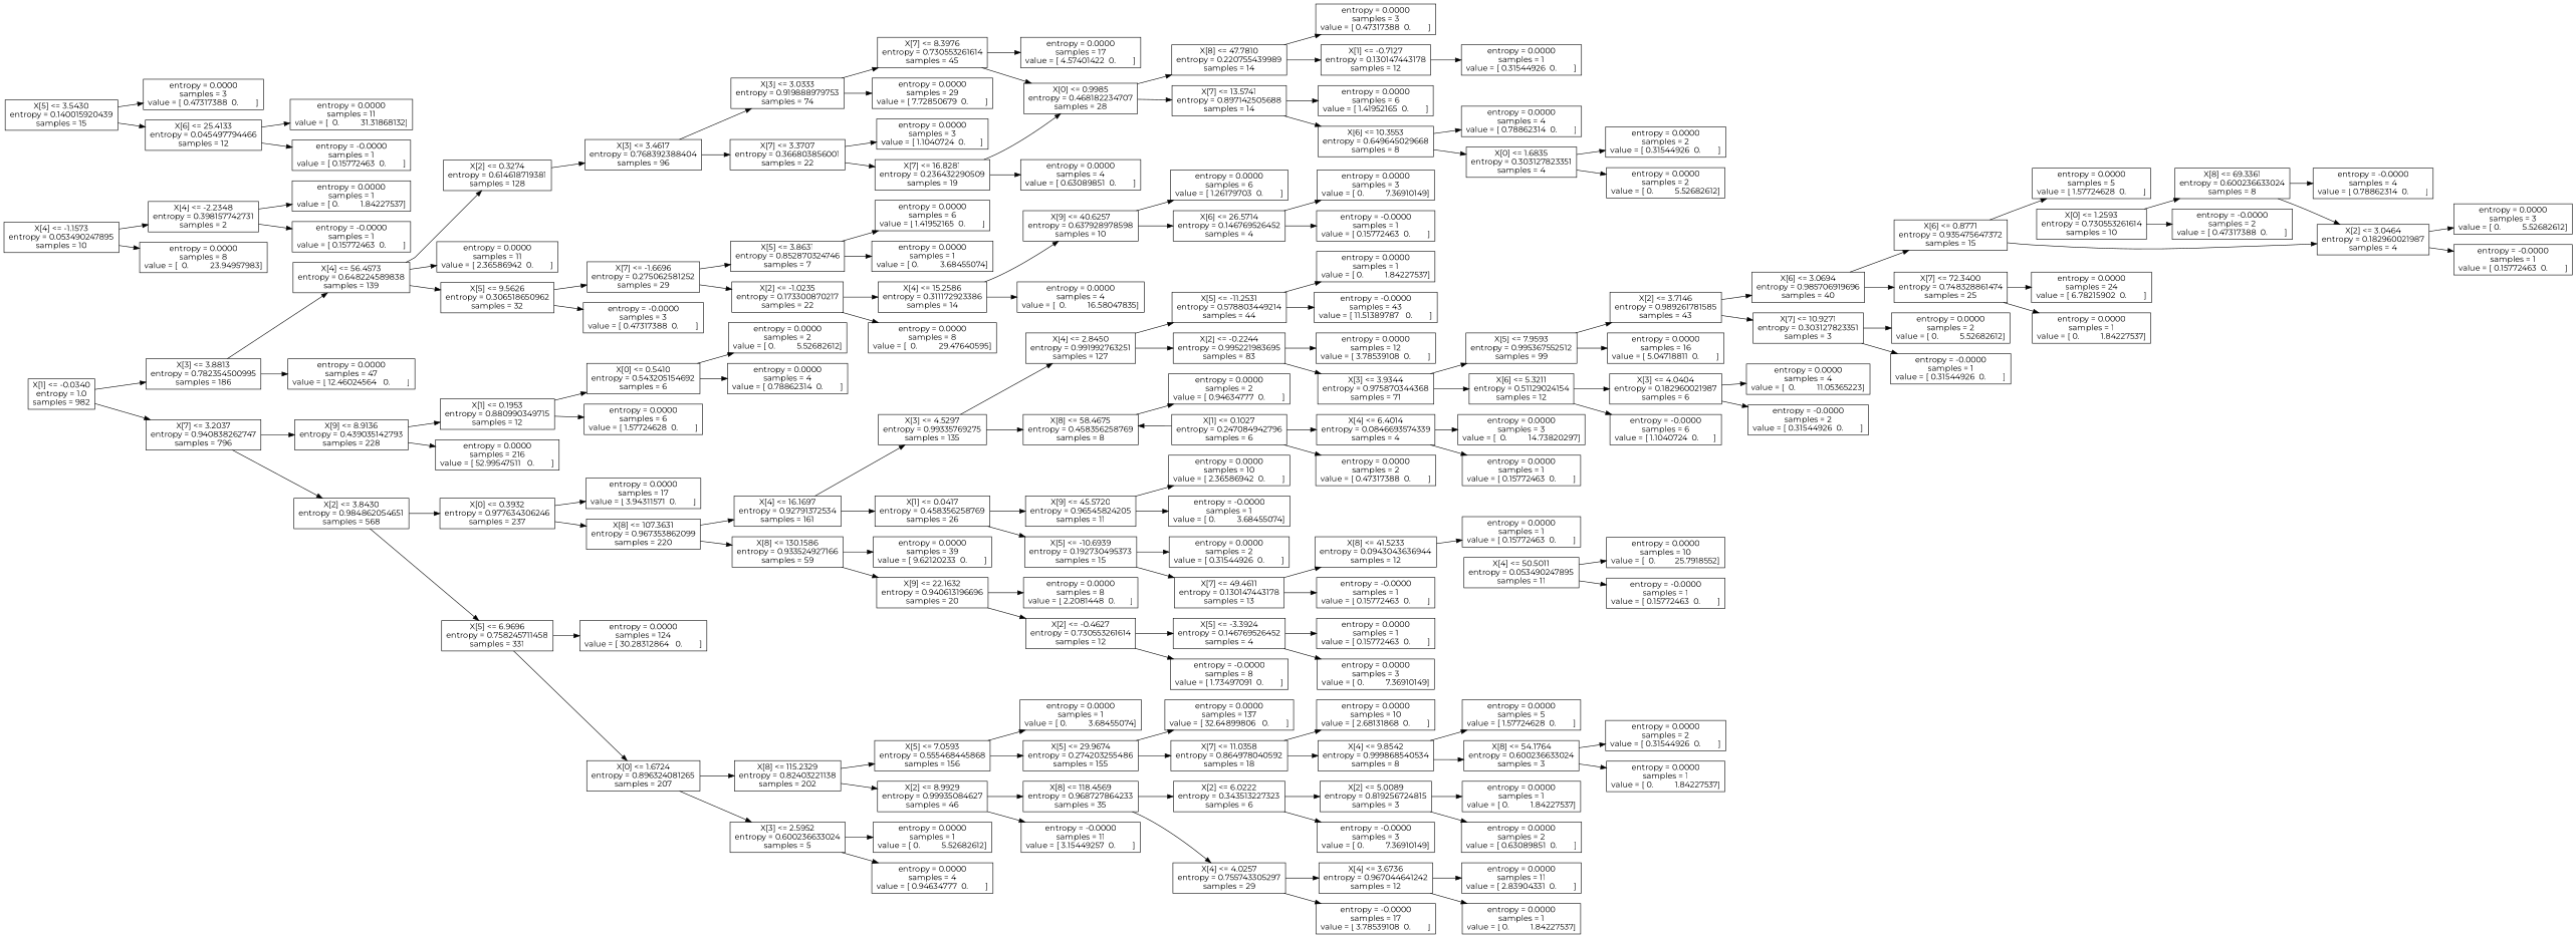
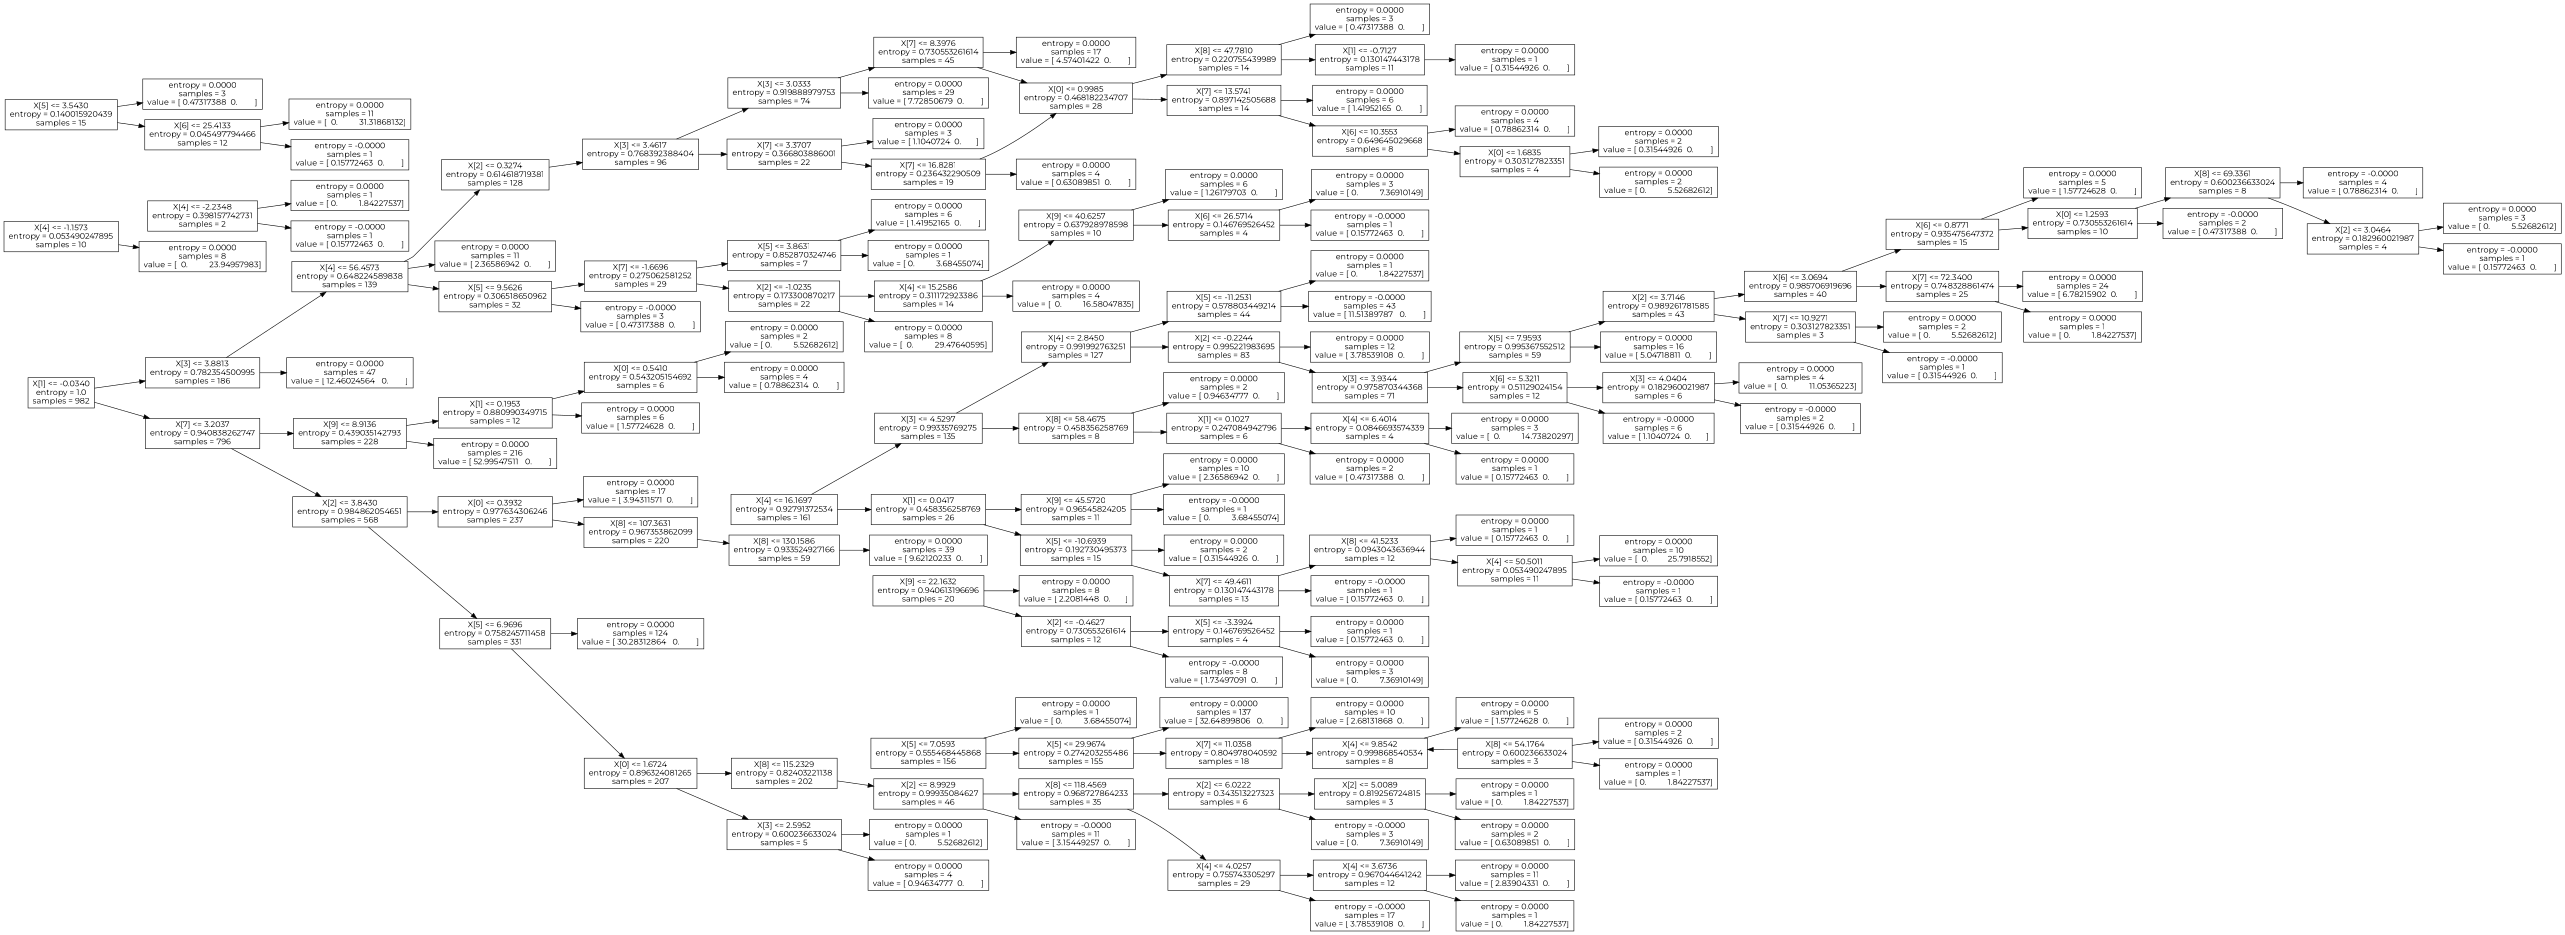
  digraph {
    fontname=Montserrat
    rankdir=LR
    node [fontname=Montserrat shape=box]
    edge [fontname=Montserrat]
    n1 [label="X[1] <= -0.0340\nentropy = 1.0\nsamples = 982"]
    n2 [label="X[3] <= 3.8813\nentropy = 0.782354500995\nsamples = 186"]
    n3 [label="X[7] <= 3.2037\nentropy = 0.940838262747\nsamples = 796"]
    n4 [label="X[4] <= 56.4573\nentropy = 0.648224589838\nsamples = 139"]
    n5 [label="entropy = 0.0000\nsamples = 47\nvalue = [ 12.46024564   0.        ]"]
    n6 [label="X[9] <= 8.9136\nentropy = 0.439035142793\nsamples = 228"]
    n7 [label="X[2] <= 3.8430\nentropy = 0.984862054651\nsamples = 568"]
    n8 [label="X[2] <= 0.3274\nentropy = 0.614618719381\nsamples = 128"]
    n9 [label="entropy = 0.0000\nsamples = 11\nvalue = [ 2.36586942  0.        ]"]
    n10 [label="X[5] <= 9.5626\nentropy = 0.306518650962\nsamples = 32"]
    n11 [label="X[3] <= 3.4617\nentropy = 0.768392388404\nsamples = 96"]
    n12 [label="X[7] <= -1.6696\nentropy = 0.275062581252\nsamples = 29"]
    n13 [label="entropy = -0.0000\nsamples = 3\nvalue = [ 0.47317388  0.        ]"]
    n14 [label="X[3] <= 3.0333\nentropy = 0.919888979753\nsamples = 74"]
-   n15 [label="X[7] <= 3.3707\nentropy = 0.366803856001\nsamples = 22"]
+   n15 [label="X[7] <= 3.3707\nentropy = 0.366803886001\nsamples = 22"]
    n16 [label="X[5] <= 3.8631\nentropy = 0.852870324746\nsamples = 7"]
    n17 [label="X[2] <= -1.0235\nentropy = 0.173300870217\nsamples = 22"]
    n18 [label="entropy = 0.0000\nsamples = 6\nvalue = [ 1.41952165  0.        ]"]
    n19 [label="entropy = 0.0000\nsamples = 1\nvalue = [ 0.          3.68455074]"]
    n20 [label="X[4] <= 15.2586\nentropy = 0.311172923386\nsamples = 14"]
    n21 [label="entropy = 0.0000\nsamples = 8\nvalue = [  0.          29.47640595]"]
    n22 [label="X[9] <= 40.6257\nentropy = 0.637928978598\nsamples = 10"]
    n23 [label="entropy = 0.0000\nsamples = 4\nvalue = [  0.          16.58047835]"]
    n24 [label="entropy = 0.0000\nsamples = 6\nvalue = [ 1.26179703  0.        ]"]
    n25 [label="X[6] <= 26.5714\nentropy = 0.146769526452\nsamples = 4"]
    n26 [label="entropy = 0.0000\nsamples = 3\nvalue = [ 0.          7.36910149]"]
    n27 [label="entropy = -0.0000\nsamples = 1\nvalue = [ 0.15772463  0.        ]"]
    n28 [label="X[7] <= 8.3976\nentropy = 0.730553261614\nsamples = 45"]
    n29 [label="entropy = 0.0000\nsamples = 29\nvalue = [ 7.72850679  0.        ]"]
    n30 [label="entropy = 0.0000\nsamples = 3\nvalue = [ 1.1040724  0.       ]"]
    n31 [label="X[7] <= 16.8281\nentropy = 0.236432290509\nsamples = 19"]
    n32 [label="entropy = 0.0000\nsamples = 17\nvalue = [ 4.57401422  0.        ]"]
    n33 [label="X[0] <= 0.9985\nentropy = 0.468182234707\nsamples = 28"]
    n34 [label="X[8] <= 47.7810\nentropy = 0.220755439989\nsamples = 14"]
    n35 [label="X[7] <= 13.5741\nentropy = 0.897142505688\nsamples = 14"]
    n36 [label="entropy = 0.0000\nsamples = 3\nvalue = [ 0.47317388  0.        ]"]
-   n37 [label="X[1] <= -0.7127\nentropy = 0.130147443178\nsamples = 12"]
+   n37 [label="X[1] <= -0.7127\nentropy = 0.130147443178\nsamples = 11"]
    n38 [label="entropy = 0.0000\nsamples = 6\nvalue = [ 1.41952165  0.        ]"]
    n39 [label="X[6] <= 10.3553\nentropy = 0.649645029668\nsamples = 8"]
    n40 [label="entropy = 0.0000\nsamples = 1\nvalue = [ 0.31544926  0.        ]"]
    n41 [label="X[4] <= -1.1573\nentropy = 0.053490247895\nsamples = 10"]
    n42 [label="X[4] <= -2.2348\nentropy = 0.398157742731\nsamples = 2"]
    n43 [label="entropy = 0.0000\nsamples = 8\nvalue = [  0.          23.94957983]"]
    n44 [label="entropy = 0.0000\nsamples = 1\nvalue = [ 0.          1.84227537]"]
    n45 [label="entropy = -0.0000\nsamples = 1\nvalue = [ 0.15772463  0.        ]"]
    n46 [label="entropy = 0.0000\nsamples = 4\nvalue = [ 0.78862314  0.        ]"]
    n47 [label="X[0] <= 1.6835\nentropy = 0.303127823351\nsamples = 4"]
    n48 [label="entropy = 0.0000\nsamples = 2\nvalue = [ 0.31544926  0.        ]"]
    n49 [label="entropy = 0.0000\nsamples = 2\nvalue = [ 0.          5.52682612]"]
    n50 [label="entropy = 0.0000\nsamples = 4\nvalue = [ 0.63089851  0.        ]"]
    n51 [label="X[5] <= 3.5430\nentropy = 0.140015920439\nsamples = 15"]
    n52 [label="entropy = 0.0000\nsamples = 3\nvalue = [ 0.47317388  0.        ]"]
    n53 [label="X[6] <= 25.4133\nentropy = 0.045497794466\nsamples = 12"]
    n54 [label="entropy = 0.0000\nsamples = 11\nvalue = [  0.          31.31868132]"]
    n55 [label="entropy = -0.0000\nsamples = 1\nvalue = [ 0.15772463  0.        ]"]
    n56 [label="X[1] <= 0.1953\nentropy = 0.880990349715\nsamples = 12"]
    n57 [label="entropy = 0.0000\nsamples = 216\nvalue = [ 52.99547511   0.        ]"]
    n58 [label="X[0] <= 0.3932\nentropy = 0.977634306246\nsamples = 237"]
    n59 [label="X[5] <= 6.9696\nentropy = 0.758245711458\nsamples = 331"]
    n60 [label="X[0] <= 0.5410\nentropy = 0.543205154692\nsamples = 6"]
    n61 [label="entropy = 0.0000\nsamples = 6\nvalue = [ 1.57724628  0.        ]"]
    n62 [label="entropy = 0.0000\nsamples = 2\nvalue = [ 0.          5.52682612]"]
    n63 [label="entropy = 0.0000\nsamples = 4\nvalue = [ 0.78862314  0.        ]"]
    n64 [label="entropy = 0.0000\nsamples = 17\nvalue = [ 3.94311571  0.        ]"]
    n65 [label="X[8] <= 107.3631\nentropy = 0.967353862099\nsamples = 220"]
    n66 [label="entropy = 0.0000\nsamples = 124\nvalue = [ 30.28312864   0.        ]"]
    n67 [label="X[0] <= 1.6724\nentropy = 0.896324081265\nsamples = 207"]
    n68 [label="X[4] <= 16.1697\nentropy = 0.92791372534\nsamples = 161"]
    n69 [label="X[8] <= 130.1586\nentropy = 0.933524927166\nsamples = 59"]
    n70 [label="X[3] <= 4.5297\nentropy = 0.99335769275\nsamples = 135"]
    n71 [label="X[1] <= 0.0417\nentropy = 0.458356258769\nsamples = 26"]
    n72 [label="entropy = 0.0000\nsamples = 39\nvalue = [ 9.62120233  0.        ]"]
    n73 [label="X[9] <= 22.1632\nentropy = 0.940613196696\nsamples = 20"]
    n74 [label="X[4] <= 2.8450\nentropy = 0.991992763251\nsamples = 127"]
    n75 [label="X[8] <= 58.4675\nentropy = 0.458356258769\nsamples = 8"]
    n76 [label="X[9] <= 45.5720\nentropy = 0.96545824205\nsamples = 11"]
    n77 [label="X[5] <= -10.6939\nentropy = 0.192730495373\nsamples = 15"]
    n78 [label="X[5] <= -11.2531\nentropy = 0.578803449214\nsamples = 44"]
    n79 [label="X[2] <= -0.2244\nentropy = 0.995221983695\nsamples = 83"]
    n80 [label="entropy = 0.0000\nsamples = 2\nvalue = [ 0.94634777  0.        ]"]
    n81 [label="X[1] <= 0.1027\nentropy = 0.247084942796\nsamples = 6"]
    n82 [label="entropy = 0.0000\nsamples = 1\nvalue = [ 0.          1.84227537]"]
    n83 [label="entropy = -0.0000\nsamples = 43\nvalue = [ 11.51389787   0.        ]"]
    n84 [label="entropy = 0.0000\nsamples = 12\nvalue = [ 3.78539108  0.        ]"]
    n85 [label="X[3] <= 3.9344\nentropy = 0.975870344368\nsamples = 71"]
-   n86 [label="X[5] <= 7.9593\nentropy = 0.995367552512\nsamples = 99"]
+   n86 [label="X[5] <= 7.9593\nentropy = 0.995367552512\nsamples = 59"]
    n87 [label="X[6] <= 5.3211\nentropy = 0.51129024154\nsamples = 12"]
    n88 [label="X[2] <= 3.7146\nentropy = 0.989261781585\nsamples = 43"]
    n89 [label="entropy = 0.0000\nsamples = 16\nvalue = [ 5.04718811  0.        ]"]
    n90 [label="X[3] <= 4.0404\nentropy = 0.182960021987\nsamples = 6"]
    n91 [label="entropy = -0.0000\nsamples = 6\nvalue = [ 1.1040724  0.       ]"]
    n92 [label="X[6] <= 3.0694\nentropy = 0.985706919696\nsamples = 40"]
    n93 [label="X[7] <= 10.9271\nentropy = 0.303127823351\nsamples = 3"]
    n94 [label="X[6] <= 0.8771\nentropy = 0.935475647372\nsamples = 15"]
    n95 [label="X[7] <= 72.3400\nentropy = 0.748328861474\nsamples = 25"]
    n96 [label="entropy = 0.0000\nsamples = 2\nvalue = [ 0.          5.52682612]"]
    n97 [label="entropy = -0.0000\nsamples = 1\nvalue = [ 0.31544926  0.        ]"]
    n98 [label="entropy = 0.0000\nsamples = 5\nvalue = [ 1.57724628  0.        ]"]
    n99 [label="X[0] <= 1.2593\nentropy = 0.730553261614\nsamples = 10"]
    n100 [label="entropy = 0.0000\nsamples = 24\nvalue = [ 6.78215902  0.        ]"]
    n101 [label="entropy = 0.0000\nsamples = 1\nvalue = [ 0.          1.84227537]"]
    n102 [label="X[8] <= 69.3361\nentropy = 0.600236633024\nsamples = 8"]
    n103 [label="entropy = -0.0000\nsamples = 2\nvalue = [ 0.47317388  0.        ]"]
    n104 [label="X[2] <= 3.0464\nentropy = 0.182960021987\nsamples = 4"]
    n105 [label="entropy = -0.0000\nsamples = 4\nvalue = [ 0.78862314  0.        ]"]
    n106 [label="entropy = 0.0000\nsamples = 3\nvalue = [ 0.          5.52682612]"]
    n107 [label="entropy = -0.0000\nsamples = 1\nvalue = [ 0.15772463  0.        ]"]
    n108 [label="entropy = 0.0000\nsamples = 4\nvalue = [  0.          11.05365223]"]
    n109 [label="entropy = -0.0000\nsamples = 2\nvalue = [ 0.31544926  0.        ]"]
    n110 [label="X[4] <= 6.4014\nentropy = 0.0846693574339\nsamples = 4"]
    n111 [label="entropy = 0.0000\nsamples = 2\nvalue = [ 0.47317388  0.        ]"]
    n112 [label="entropy = 0.0000\nsamples = 3\nvalue = [  0.          14.73820297]"]
    n113 [label="entropy = 0.0000\nsamples = 1\nvalue = [ 0.15772463  0.        ]"]
    n114 [label="entropy = 0.0000\nsamples = 10\nvalue = [ 2.36586942  0.        ]"]
    n115 [label="entropy = -0.0000\nsamples = 1\nvalue = [ 0.          3.68455074]"]
    n116 [label="entropy = 0.0000\nsamples = 2\nvalue = [ 0.31544926  0.        ]"]
    n117 [label="X[7] <= 49.4611\nentropy = 0.130147443178\nsamples = 13"]
    n118 [label="X[8] <= 41.5233\nentropy = 0.0943043636944\nsamples = 12"]
    n119 [label="entropy = -0.0000\nsamples = 1\nvalue = [ 0.15772463  0.        ]"]
    n120 [label="entropy = 0.0000\nsamples = 1\nvalue = [ 0.15772463  0.        ]"]
    n121 [label="X[4] <= 50.5011\nentropy = 0.053490247895\nsamples = 11"]
    n122 [label="entropy = 0.0000\nsamples = 10\nvalue = [  0.         25.7918552]"]
    n123 [label="entropy = -0.0000\nsamples = 1\nvalue = [ 0.15772463  0.        ]"]
    n124 [label="entropy = 0.0000\nsamples = 8\nvalue = [ 2.2081448  0.       ]"]
    n125 [label="X[2] <= -0.4627\nentropy = 0.730553261614\nsamples = 12"]
    n126 [label="X[5] <= -3.3924\nentropy = 0.146769526452\nsamples = 4"]
    n127 [label="entropy = -0.0000\nsamples = 8\nvalue = [ 1.73497091  0.        ]"]
    n128 [label="entropy = 0.0000\nsamples = 1\nvalue = [ 0.15772463  0.        ]"]
    n129 [label="entropy = 0.0000\nsamples = 3\nvalue = [ 0.          7.36910149]"]
    n130 [label="X[8] <= 115.2329\nentropy = 0.82403221138\nsamples = 202"]
    n131 [label="X[3] <= 2.5952\nentropy = 0.600236633024\nsamples = 5"]
    n132 [label="X[5] <= 7.0593\nentropy = 0.555468445868\nsamples = 156"]
    n133 [label="X[2] <= 8.9929\nentropy = 0.99935084627\nsamples = 46"]
    n134 [label="entropy = 0.0000\nsamples = 1\nvalue = [ 0.          5.52682612]"]
    n135 [label="entropy = 0.0000\nsamples = 4\nvalue = [ 0.94634777  0.        ]"]
    n136 [label="entropy = 0.0000\nsamples = 1\nvalue = [ 0.          3.68455074]"]
    n137 [label="X[5] <= 29.9674\nentropy = 0.274203255486\nsamples = 155"]
    n138 [label="X[8] <= 118.4569\nentropy = 0.968727864233\nsamples = 35"]
    n139 [label="entropy = -0.0000\nsamples = 11\nvalue = [ 3.15449257  0.        ]"]
    n140 [label="entropy = 0.0000\nsamples = 137\nvalue = [ 32.64899806   0.        ]"]
-   n141 [label="X[7] <= 11.0358\nentropy = 0.864978040592\nsamples = 18"]
+   n141 [label="X[7] <= 11.0358\nentropy = 0.804978040592\nsamples = 18"]
    n142 [label="entropy = 0.0000\nsamples = 10\nvalue = [ 2.68131868  0.        ]"]
    n143 [label="X[4] <= 9.8542\nentropy = 0.999868540534\nsamples = 8"]
    n144 [label="entropy = 0.0000\nsamples = 5\nvalue = [ 1.57724628  0.        ]"]
    n145 [label="X[8] <= 54.1764\nentropy = 0.600236633024\nsamples = 3"]
    n146 [label="entropy = 0.0000\nsamples = 2\nvalue = [ 0.31544926  0.        ]"]
    n147 [label="entropy = 0.0000\nsamples = 1\nvalue = [ 0.          1.84227537]"]
    n148 [label="X[2] <= 6.0222\nentropy = 0.343513227323\nsamples = 6"]
    n149 [label="X[4] <= 4.0257\nentropy = 0.755743305297\nsamples = 29"]
    n150 [label="X[2] <= 5.0089\nentropy = 0.819256724815\nsamples = 3"]
    n151 [label="entropy = -0.0000\nsamples = 3\nvalue = [ 0.          7.36910149]"]
    n152 [label="X[4] <= 3.6736\nentropy = 0.967044641242\nsamples = 12"]
    n153 [label="entropy = -0.0000\nsamples = 17\nvalue = [ 3.78539108  0.        ]"]
    n154 [label="entropy = 0.0000\nsamples = 1\nvalue = [ 0.          1.84227537]"]
    n155 [label="entropy = 0.0000\nsamples = 2\nvalue = [ 0.63089851  0.        ]"]
    n156 [label="entropy = 0.0000\nsamples = 11\nvalue = [ 2.83904331  0.        ]"]
    n157 [label="entropy = 0.0000\nsamples = 1\nvalue = [ 0.          1.84227537]"]
    n1 -> n2
    n1 -> n3
    n2 -> n4
    n2 -> n5
    n3 -> n6
    n3 -> n7
    n4 -> n8
    n4 -> n9
    n4 -> n10
    n6 -> n56
    n6 -> n57
    n7 -> n58
    n7 -> n59
    n8 -> n11
    n10 -> n12
    n10 -> n13
    n11 -> n14
    n11 -> n15
    n12 -> n16
    n12 -> n17
    n14 -> n28
    n14 -> n29
    n15 -> n30
    n15 -> n31
    n16 -> n18
    n16 -> n19
    n17 -> n20
    n17 -> n21
    n20 -> n22
    n20 -> n23
    n22 -> n24
    n22 -> n25
    n25 -> n26
    n25 -> n27
    n28 -> n32
    n28 -> n33
    n31 -> n33
    n31 -> n50
    n33 -> n34
    n33 -> n35
    n34 -> n36
    n34 -> n37
    n35 -> n38
    n35 -> n39
    n37 -> n40
    n39 -> n46
    n39 -> n47
-   n41 -> n42
    n41 -> n43
    n42 -> n44
    n42 -> n45
    n47 -> n48
    n47 -> n49
    n51 -> n52
    n51 -> n53
    n53 -> n54
    n53 -> n55
    n56 -> n60
    n56 -> n61
    n58 -> n64
    n58 -> n65
    n59 -> n66
    n59 -> n67
    n60 -> n62
    n60 -> n63
-   n65 -> n68
    n65 -> n69
    n67 -> n130
    n67 -> n131
    n68 -> n70
    n68 -> n71
    n69 -> n72
-   n69 -> n73
    n70 -> n74
    n70 -> n75
    n71 -> n76
    n71 -> n77
    n73 -> n124
    n73 -> n125
    n74 -> n78
    n74 -> n79
    n75 -> n80
-   n81 -> n75
+   n75 -> n81
    n76 -> n114
    n76 -> n115
    n77 -> n116
    n77 -> n117
    n78 -> n82
    n78 -> n83
    n79 -> n84
    n79 -> n85
    n81 -> n110
    n81 -> n111
    n85 -> n86
    n85 -> n87
    n86 -> n88
    n86 -> n89
    n87 -> n90
    n87 -> n91
    n88 -> n92
    n88 -> n93
    n90 -> n108
    n90 -> n109
    n92 -> n94
    n92 -> n95
    n93 -> n96
    n93 -> n97
    n94 -> n98
-   n94 -> n104
+   n94 -> n99
    n95 -> n100
    n95 -> n101
    n99 -> n102
    n99 -> n103
    n102 -> n104
    n102 -> n105
    n104 -> n106
    n104 -> n107
    n110 -> n112
    n110 -> n113
    n117 -> n118
    n117 -> n119
    n118 -> n120
+   n118 -> n121
    n121 -> n122
    n121 -> n123
    n125 -> n126
    n125 -> n127
    n126 -> n128
    n126 -> n129
-   n130 -> n132
    n130 -> n133
    n131 -> n134
    n131 -> n135
    n132 -> n136
    n132 -> n137
    n133 -> n138
    n133 -> n139
    n137 -> n140
    n137 -> n141
    n138 -> n148
    n138 -> n149
    n141 -> n142
    n141 -> n143
    n143 -> n144
-   n143 -> n145
+   n145 -> n143
    n145 -> n146
    n145 -> n147
    n148 -> n150
    n148 -> n151
    n149 -> n152
    n149 -> n153
    n150 -> n154
    n150 -> n155
    n152 -> n156
    n152 -> n157
  }
